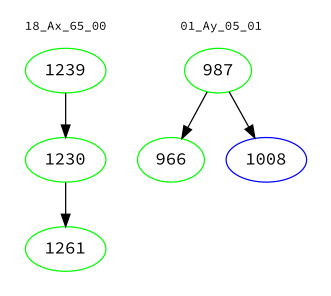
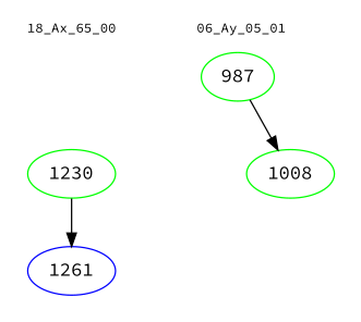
  digraph {
    fontname="Source Code Pro"
    node [color=green fontname="Source Code Pro"]
    edge [color=black fontname="Source Code Pro"]
-   n1 [label=1239]
    n2 [label=1230]
-   n3 [label=1261]
+   n3 [color=blue label=1261]
    n4 [label=987]
-   n5 [label=966]
-   n6 [color=blue label=1008]
+   n6 [label=1008]
    subgraph cluster_1 {
      color=white
      fontsize=10
      label="18_Ax_65_00"
-     n1
      n2
      n3
    }
    subgraph cluster_2 {
      color=white
      fontsize=10
-     label="01_Ay_05_01"
+     label="06_Ay_05_01"
      n4
-     n5
      n6
    }
-   n1 -> n2
    n2 -> n3
-   n4 -> n5
    n4 -> n6
  }
